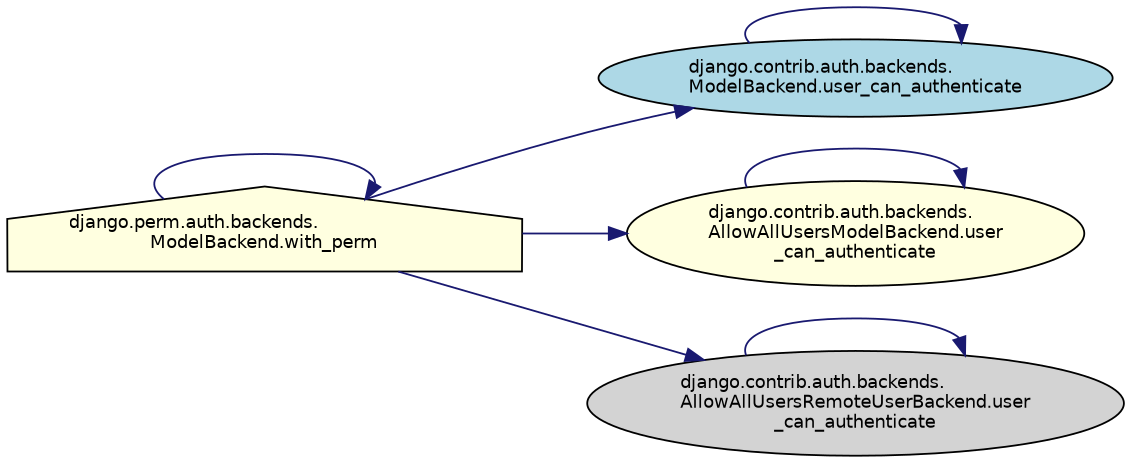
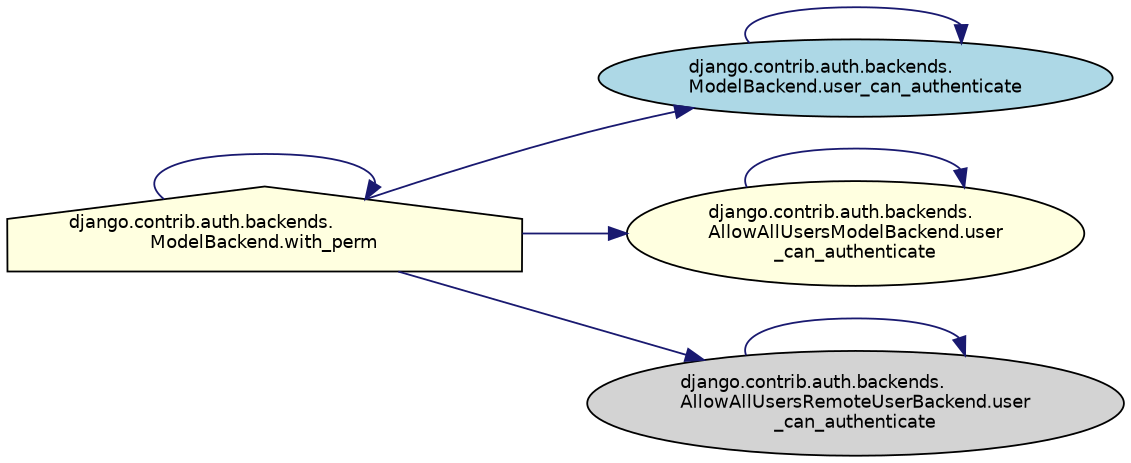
  digraph {
    rankdir=LR
    node [color=black fillcolor=lightyellow fontname=Helvetica fontsize=10 shape=ellipse style=filled]
    edge [color=midnightblue fontname=Helvetica fontsize=10 labelfontname=Helvetica labelfontsize=10 style=solid]
-   n1 [fontcolor=black height=0.2 label="django.perm.auth.backends.\lModelBackend.with_perm" shape=house width=0.4]
+   n1 [fontcolor=black height=0.2 label="django.contrib.auth.backends.\lModelBackend.with_perm" shape=house width=0.4]
    n2 [fillcolor=lightblue height=0.2 label="django.contrib.auth.backends.\lModelBackend.user_can_authenticate" width=0.4]
    n3 [height=0.2 label="django.contrib.auth.backends.\lAllowAllUsersModelBackend.user\l_can_authenticate" width=0.4]
    n4 [fillcolor=lightgrey height=0.2 label="django.contrib.auth.backends.\lAllowAllUsersRemoteUserBackend.user\l_can_authenticate" width=0.4]
    n1 -> n1
    n1 -> n2
    n1 -> n3
    n1 -> n4
    n2 -> n2
    n3 -> n3
    n4 -> n4
  }
